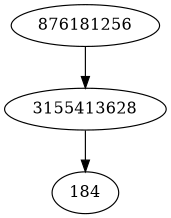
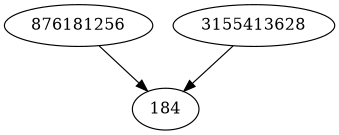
  strict digraph {
    876181256
    3155413628
    184
-   876181256 -> 3155413628
+   876181256 -> 184
    3155413628 -> 184
  }
